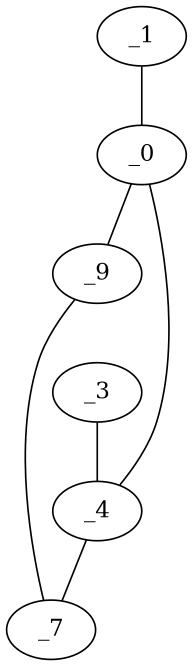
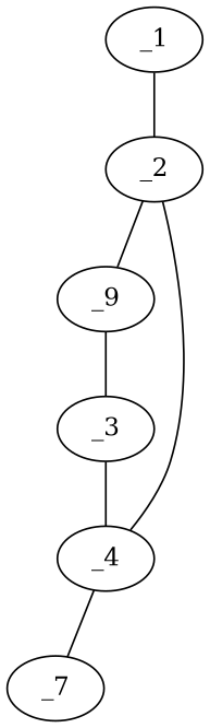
  graph {
-   _0 [x=0.800694 y=3.01546]
+   _0 [x=0.800694 y=3.01546 label=_2]
    n2 [label=_9 x=0.996687 y=0.887301]
    _4 [x=1.91 y=0.63]
    _3 [x=0.847423 y=1.74191]
    n5 [label=_7 x=1.76759 y=1.24341]
    _1 [x=1.35025 y=3.45672]
    _0 -- n2
    _0 -- _4
-   n2 -- n5
+   n2 -- _3
    _4 -- n5
    _3 -- _4
    _1 -- _0
  }
